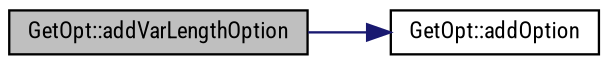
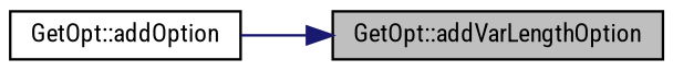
  digraph {
    rankdir=LR
    fontname="Roboto Condensed"
    node [color=black fontname="Roboto Condensed" fontsize=10 shape=record style=filled]
    n1 [fillcolor=grey75 fontcolor=black height=0.2 label="GetOpt::addVarLengthOption" width=0.4]
    n2 [fillcolor=white height=0.2 label="GetOpt::addOption" width=0.4]
-   n1 -> n2 [color=midnightblue fontname="Roboto Condensed" fontsize=10 labelfontname=Helvetica labelfontsize=10 style=solid]
+   n2 -> n1 [color=midnightblue fontname="Roboto Condensed" fontsize=10 labelfontname=Helvetica labelfontsize=10 style=solid]
  }
